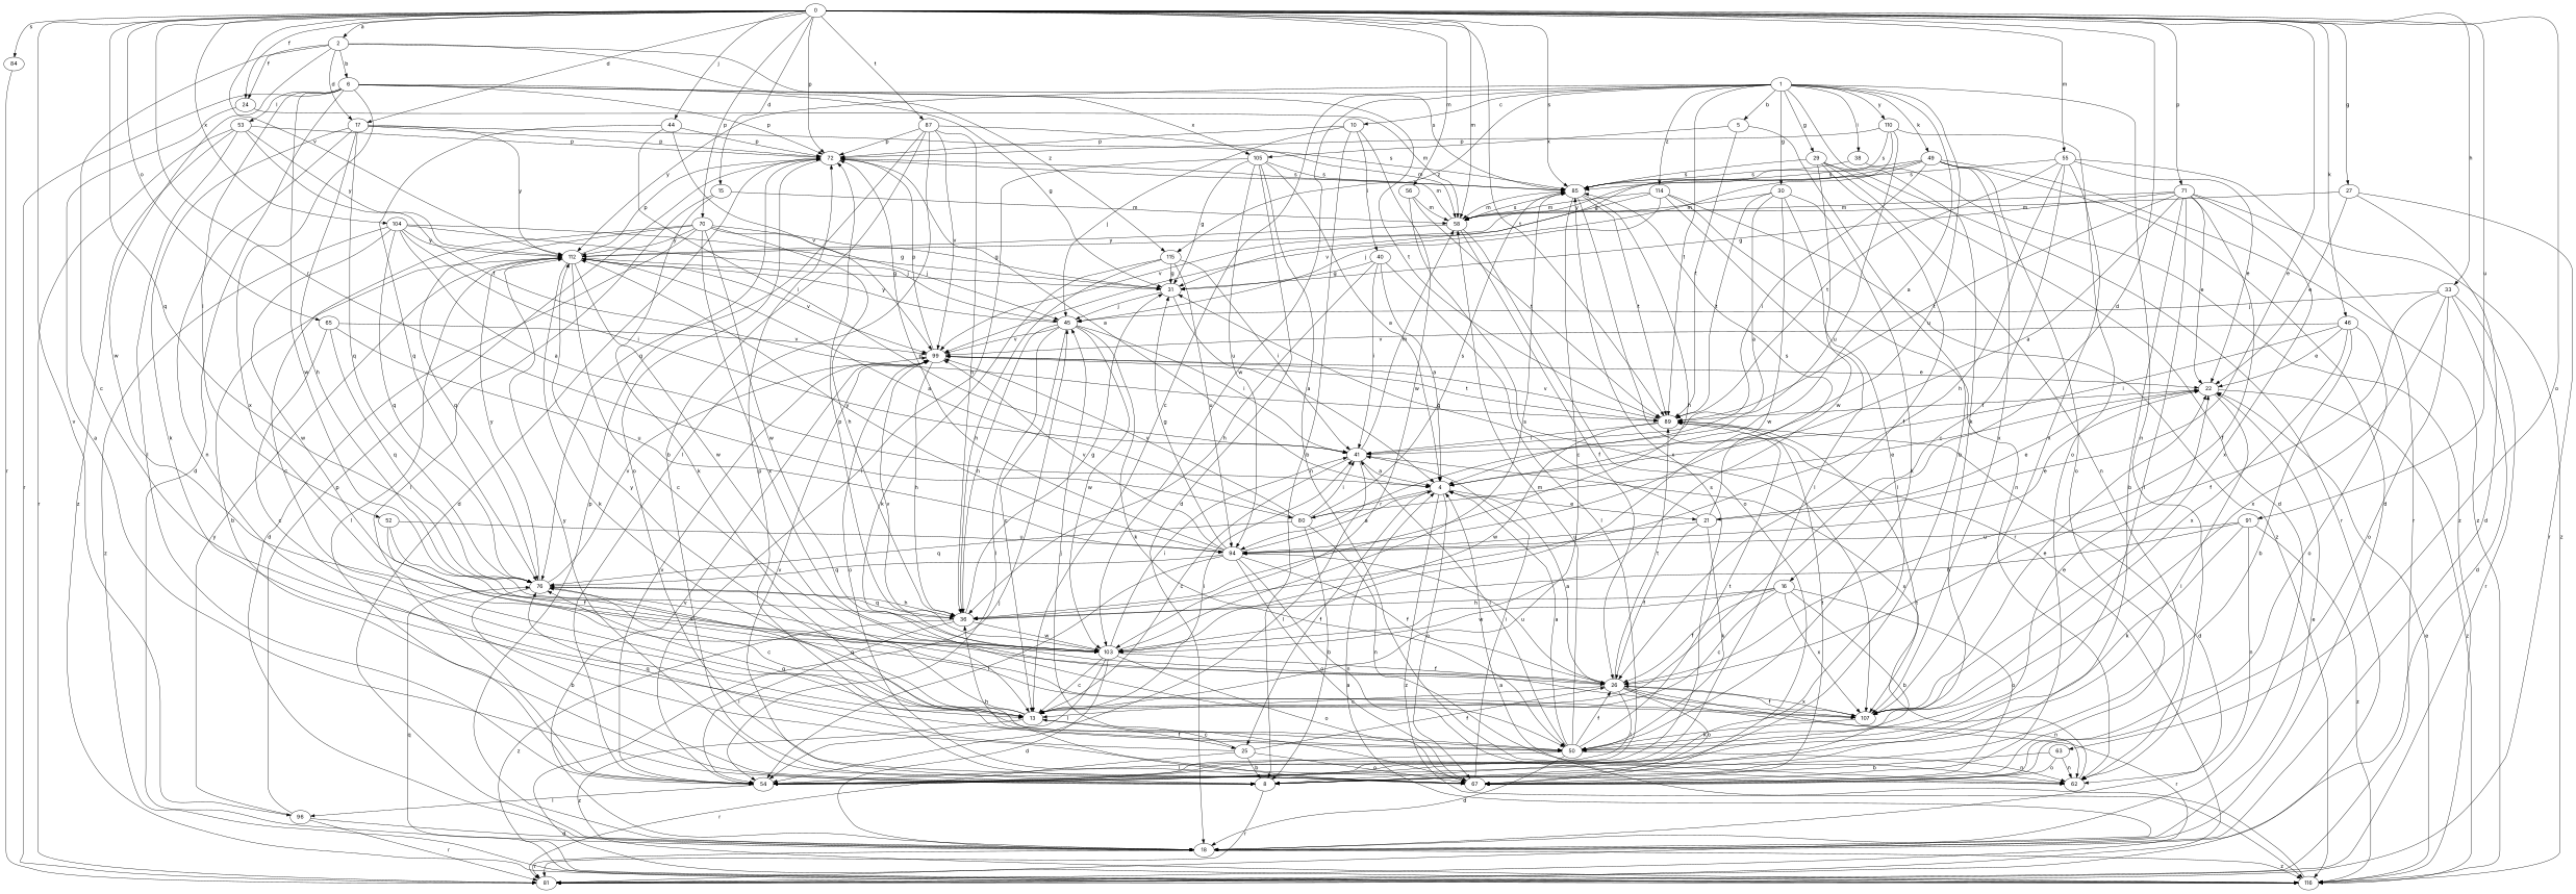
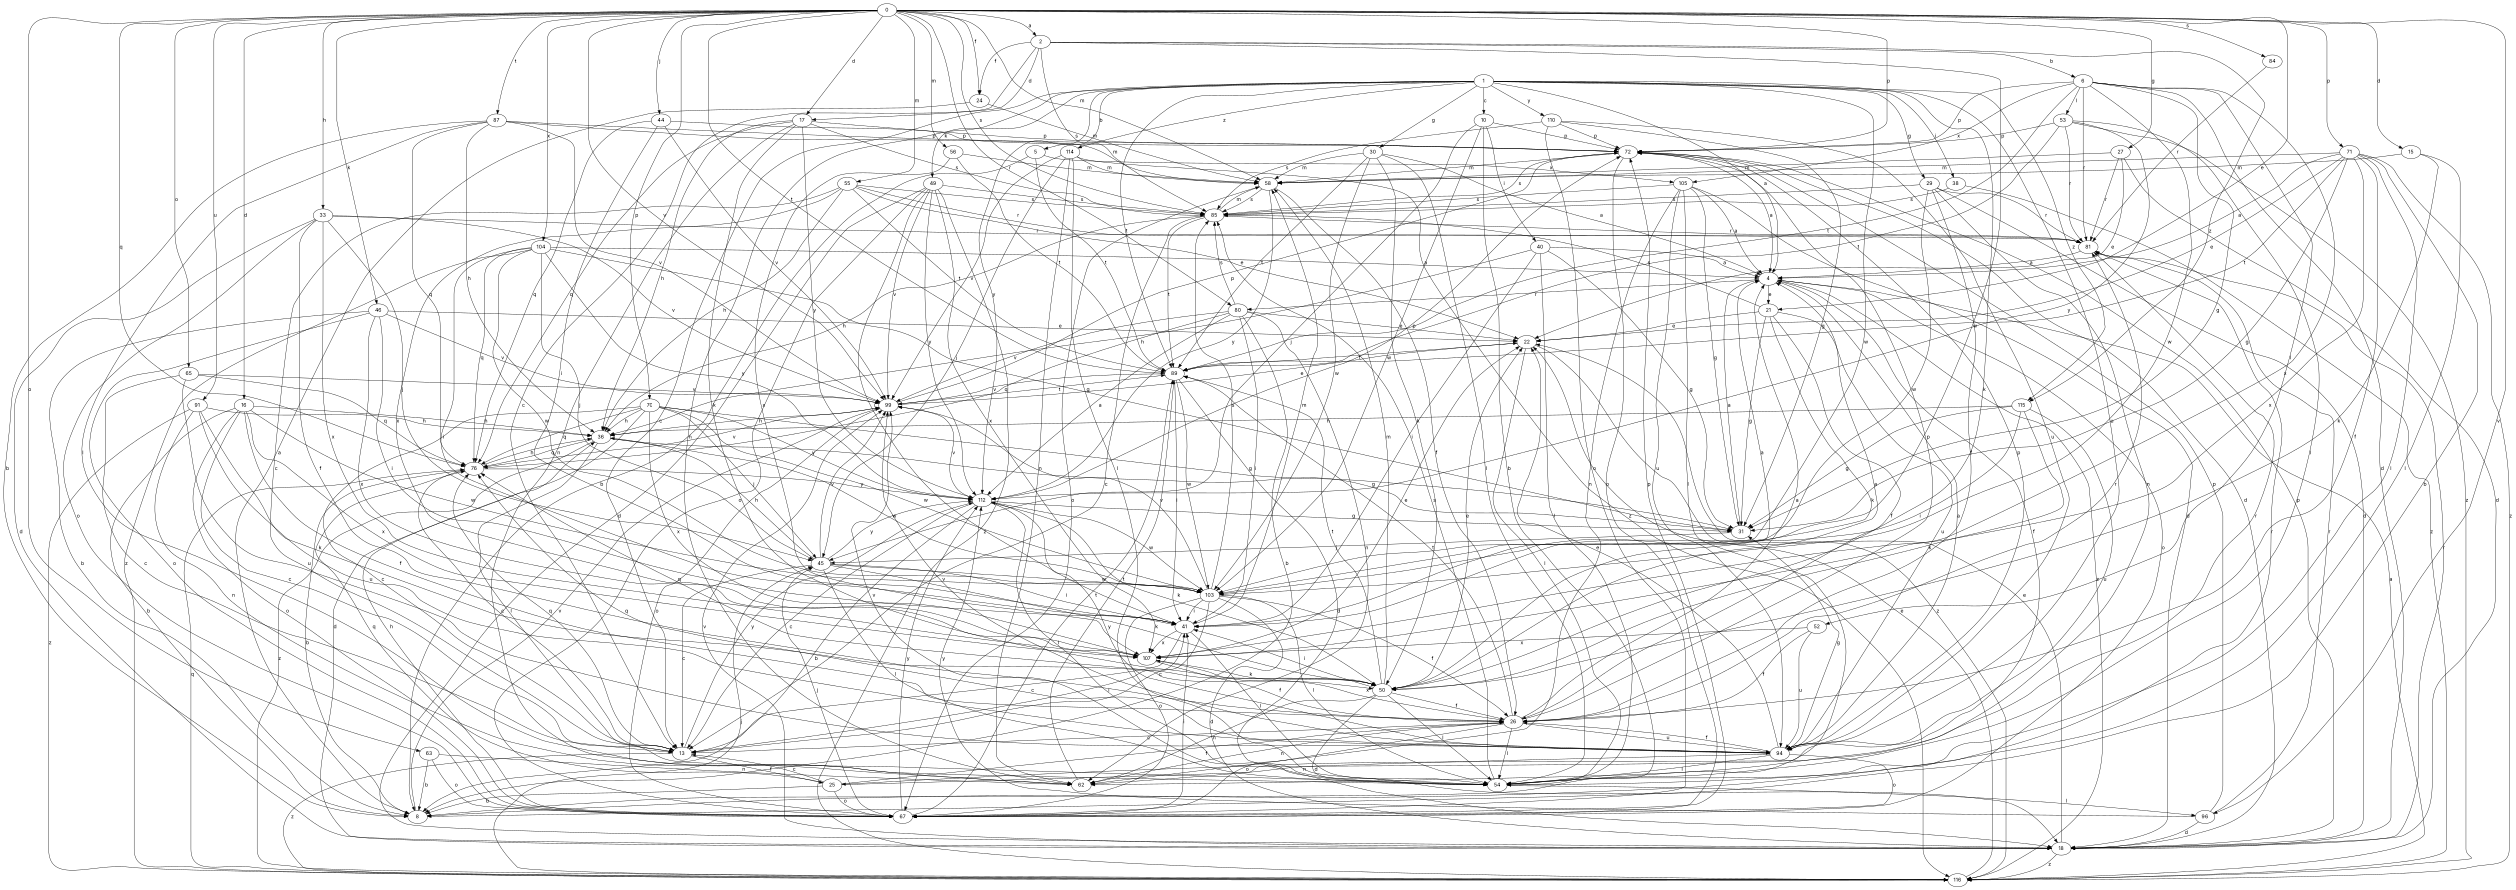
  strict digraph {
    fontname=Inter
    node [fontname=Inter]
    edge [fontname=Inter]
    0
    2
    15
    16
    17
    21
    24
    27
    33
    44
    46
    55
    56
    58
    63
    65
    70
    71
    72
    76
    80
    84
    85
    87
    89
    91
    96
    99
    104
    13
    103
    115
    6
    50
    54
    67
    8
    107
    26
    36
    62
    112
    94
    31
    22
    18
    81
    45
    41
    4
    116
    1
    5
    10
    29
    30
    38
    49
    110
    114
    25
    105
    40
    52
    53
    0 -> 2 [label=a]
    0 -> 15 [label=d]
    0 -> 16 [label=d]
    0 -> 17 [label=d]
    0 -> 21 [label=e]
    0 -> 24 [label=f]
    0 -> 27 [label=g]
    0 -> 33 [label=h]
    0 -> 44 [label=j]
    0 -> 46 [label=k]
    0 -> 55 [label=m]
    0 -> 56 [label=m]
    0 -> 58 [label=m]
    0 -> 63 [label=o]
    0 -> 65 [label=o]
    0 -> 70 [label=p]
    0 -> 71 [label=p]
    0 -> 72 [label=p]
    0 -> 76 [label=q]
    0 -> 80 [label=r]
    0 -> 84 [label=s]
    0 -> 85 [label=s]
    0 -> 87 [label=t]
    0 -> 89 [label=t]
    0 -> 91 [label=u]
    0 -> 96 [label=v]
-   0 -> 112 [label=v]
+   0 -> 99 [label=v]
    0 -> 104 [label=x]
    2 -> 17 [label=d]
    2 -> 24 [label=f]
    2 -> 85 [label=s]
    2 -> 13 [label=c]
    2 -> 103 [label=w]
    2 -> 115 [label=z]
    2 -> 6 [label=b]
    15 -> 58 [label=m]
    15 -> 50 [label=k]
    15 -> 54 [label=l]
    16 -> 13 [label=c]
    16 -> 103 [label=w]
    16 -> 67 [label=o]
    16 -> 8 [label=b]
    16 -> 107 [label=x]
    16 -> 26 [label=f]
    16 -> 36 [label=h]
    17 -> 72 [label=p]
    17 -> 76 [label=q]
    17 -> 85 [label=s]
    17 -> 50 [label=k]
    17 -> 36 [label=h]
    17 -> 62 [label=n]
    17 -> 112 [label=y]
    21 -> 85 [label=s]
    21 -> 50 [label=k]
    21 -> 26 [label=f]
    21 -> 94 [label=u]
    21 -> 31 [label=g]
    21 -> 22 [label=e]
    24 -> 58 [label=m]
    24 -> 8 [label=a]
    27 -> 58 [label=m]
    27 -> 22 [label=e]
    27 -> 18 [label=d]
    27 -> 81 [label=r]
+   33 -> 99 [label=v]
    33 -> 67 [label=o]
    33 -> 107 [label=x]
    33 -> 26 [label=f]
    33 -> 18 [label=d]
    33 -> 81 [label=r]
    33 -> 45 [label=j]
    44 -> 72 [label=p]
    44 -> 76 [label=q]
    44 -> 99 [label=v]
    44 -> 41 [label=i]
    46 -> 99 [label=v]
    46 -> 67 [label=o]
    46 -> 8 [label=b]
    46 -> 107 [label=x]
    46 -> 22 [label=e]
    46 -> 41 [label=i]
    55 -> 85 [label=s]
    55 -> 89 [label=t]
    55 -> 13 [label=c]
    55 -> 107 [label=x]
    55 -> 36 [label=h]
    55 -> 22 [label=e]
    55 -> 81 [label=r]
    56 -> 58 [label=m]
    56 -> 89 [label=t]
    56 -> 107 [label=x]
    58 -> 85 [label=s]
    58 -> 67 [label=o]
    58 -> 26 [label=f]
    58 -> 112 [label=y]
    63 -> 67 [label=o]
    63 -> 8 [label=b]
    63 -> 62 [label=n]
    65 -> 76 [label=q]
    65 -> 99 [label=v]
    65 -> 13 [label=c]
    65 -> 94 [label=u]
    70 -> 76 [label=q]
    70 -> 13 [label=c]
    70 -> 103 [label=w]
    70 -> 107 [label=x]
    70 -> 36 [label=h]
    70 -> 112 [label=y]
    70 -> 31 [label=g]
    70 -> 18 [label=d]
    70 -> 45 [label=j]
    71 -> 58 [label=m]
    71 -> 89 [label=t]
    71 -> 54 [label=l]
    71 -> 8 [label=b]
    71 -> 107 [label=x]
    71 -> 26 [label=f]
    71 -> 31 [label=g]
    71 -> 22 [label=e]
    71 -> 4 [label=a]
    71 -> 116 [label=z]
-   58 -> 72 [label=m]
+   72 -> 58 [label=m]
    72 -> 85 [label=s]
    72 -> 67 [label=o]
    72 -> 18 [label=d]
    72 -> 4 [label=a]
    76 -> 99 [label=v]
    76 -> 13 [label=c]
    76 -> 8 [label=b]
    76 -> 36 [label=h]
    76 -> 112 [label=y]
    80 -> 76 [label=q]
    80 -> 85 [label=s]
    80 -> 99 [label=v]
    80 -> 8 [label=b]
    80 -> 62 [label=n]
    80 -> 112 [label=a]
    80 -> 22 [label=e]
    80 -> 41 [label=i]
    84 -> 81 [label=r]
    85 -> 58 [label=m]
    85 -> 89 [label=t]
    85 -> 13 [label=c]
    85 -> 36 [label=h]
    85 -> 81 [label=r]
    87 -> 58 [label=m]
    87 -> 72 [label=p]
    87 -> 76 [label=q]
    87 -> 99 [label=v]
    87 -> 54 [label=l]
    87 -> 8 [label=b]
    87 -> 36 [label=h]
    89 -> 99 [label=v]
    89 -> 103 [label=w]
    89 -> 18 [label=d]
    89 -> 41 [label=i]
    91 -> 50 [label=k]
    91 -> 36 [label=h]
    91 -> 62 [label=n]
    91 -> 94 [label=u]
    91 -> 116 [label=z]
    96 -> 72 [label=p]
    96 -> 112 [label=y]
    96 -> 18 [label=d]
    96 -> 81 [label=r]
    99 -> 72 [label=p]
    99 -> 89 [label=t]
    99 -> 67 [label=o]
    99 -> 36 [label=h]
    99 -> 22 [label=e]
    104 -> 76 [label=q]
    104 -> 103 [label=w]
    104 -> 112 [label=y]
    104 -> 31 [label=g]
    104 -> 45 [label=j]
    104 -> 41 [label=i]
    104 -> 4 [label=a]
    104 -> 116 [label=z]
    13 -> 76 [label=q]
    13 -> 112 [label=y]
    13 -> 41 [label=i]
    13 -> 116 [label=z]
    13 -> 25 [label=f]
    103 -> 85 [label=s]
    103 -> 99 [label=v]
    103 -> 13 [label=c]
    103 -> 54 [label=l]
    103 -> 67 [label=o]
    103 -> 26 [label=f]
    103 -> 18 [label=d]
    103 -> 41 [label=i]
    115 -> 50 [label=k]
    115 -> 36 [label=h]
    115 -> 94 [label=u]
    115 -> 31 [label=g]
    115 -> 41 [label=i]
    6 -> 72 [label=p]
    6 -> 89 [label=t]
    6 -> 103 [label=w]
    6 -> 107 [label=x]
    6 -> 31 [label=g]
    6 -> 18 [label=d]
    6 -> 81 [label=r]
    6 -> 105 [label=x]
    6 -> 52 [label=l]
    6 -> 53 [label=l]
    50 -> 58 [label=m]
    50 -> 76 [label=q]
    50 -> 89 [label=t]
    50 -> 54 [label=l]
    50 -> 26 [label=f]
    50 -> 62 [label=n]
    50 -> 22 [label=e]
    50 -> 18 [label=d]
    50 -> 41 [label=i]
    50 -> 4 [label=a]
    54 -> 85 [label=s]
    54 -> 96 [label=l]
    54 -> 99 [label=v]
    67 -> 72 [label=p]
    67 -> 89 [label=t]
    67 -> 36 [label=h]
    67 -> 112 [label=y]
    67 -> 45 [label=j]
    67 -> 41 [label=i]
    8 -> 99 [label=v]
    8 -> 81 [label=r]
    107 -> 50 [label=k]
    107 -> 26 [label=f]
    107 -> 22 [label=e]
    26 -> 72 [label=p]
    26 -> 89 [label=t]
    26 -> 13 [label=c]
    26 -> 54 [label=l]
    26 -> 67 [label=o]
    26 -> 107 [label=x]
    26 -> 62 [label=n]
    26 -> 94 [label=u]
    26 -> 81 [label=r]
    26 -> 4 [label=a]
    36 -> 76 [label=q]
    36 -> 103 [label=w]
    36 -> 54 [label=l]
    36 -> 31 [label=g]
    36 -> 116 [label=z]
    62 -> 89 [label=t]
    112 -> 72 [label=p]
    112 -> 99 [label=v]
    112 -> 13 [label=c]
    112 -> 103 [label=w]
    112 -> 50 [label=k]
    112 -> 54 [label=l]
    112 -> 8 [label=b]
    112 -> 31 [label=g]
    94 -> 72 [label=p]
    94 -> 76 [label=q]
    94 -> 99 [label=v]
    94 -> 54 [label=l]
    94 -> 67 [label=o]
    94 -> 26 [label=f]
    94 -> 62 [label=n]
    94 -> 112 [label=y]
    94 -> 31 [label=g]
    94 -> 22 [label=e]
    94 -> 4 [label=a]
    31 -> 45 [label=j]
    31 -> 4 [label=a]
    22 -> 89 [label=t]
    22 -> 54 [label=l]
    22 -> 116 [label=z]
    18 -> 72 [label=p]
    18 -> 99 [label=v]
    18 -> 22 [label=e]
    18 -> 81 [label=r]
    18 -> 116 [label=z]
    81 -> 4 [label=a]
    45 -> 99 [label=v]
    45 -> 13 [label=c]
    45 -> 103 [label=w]
    45 -> 50 [label=k]
    45 -> 54 [label=l]
    45 -> 36 [label=h]
    45 -> 112 [label=y]
    45 -> 41 [label=i]
    41 -> 58 [label=m]
    41 -> 13 [label=c]
    41 -> 54 [label=l]
    41 -> 107 [label=x]
    41 -> 4 [label=a]
    4 -> 21 [label=e]
    4 -> 80 [label=r]
    4 -> 67 [label=o]
    4 -> 116 [label=z]
    4 -> 25 [label=f]
    116 -> 76 [label=q]
    116 -> 22 [label=e]
    116 -> 45 [label=j]
    116 -> 4 [label=a]
    1 -> 89 [label=t]
    1 -> 13 [label=c]
    1 -> 103 [label=w]
    1 -> 115 [label=z]
    1 -> 50 [label=k]
    1 -> 62 [label=n]
    1 -> 112 [label=y]
    1 -> 94 [label=u]
    1 -> 4 [label=a]
    1 -> 5 [label=b]
    1 -> 10 [label=c]
    1 -> 29 [label=g]
    1 -> 30 [label=g]
    1 -> 38 [label=i]
    1 -> 49 [label=k]
    1 -> 110 [label=y]
    1 -> 114 [label=z]
    5 -> 89 [label=t]
    5 -> 8 [label=b]
    5 -> 105 [label=x]
    10 -> 72 [label=p]
    10 -> 103 [label=w]
    10 -> 8 [label=b]
    10 -> 45 [label=j]
    10 -> 40 [label=i]
    29 -> 85 [label=s]
    29 -> 103 [label=w]
    29 -> 26 [label=f]
    29 -> 62 [label=n]
    29 -> 18 [label=d]
    29 -> 81 [label=r]
    30 -> 58 [label=m]
    30 -> 89 [label=t]
    30 -> 103 [label=w]
    30 -> 50 [label=k]
    30 -> 54 [label=l]
    30 -> 4 [label=a]
    38 -> 85 [label=s]
    38 -> 116 [label=z]
    49 -> 85 [label=s]
    49 -> 99 [label=v]
    49 -> 67 [label=o]
    49 -> 107 [label=x]
    49 -> 112 [label=y]
    49 -> 18 [label=d]
    49 -> 41 [label=i]
    49 -> 116 [label=z]
    110 -> 72 [label=p]
    110 -> 85 [label=s]
    110 -> 67 [label=o]
    110 -> 94 [label=u]
    110 -> 31 [label=g]
    114 -> 58 [label=m]
    114 -> 99 [label=v]
    114 -> 54 [label=l]
    114 -> 62 [label=n]
    114 -> 45 [label=j]
    114 -> 116 [label=z]
    25 -> 76 [label=q]
    25 -> 13 [label=c]
    25 -> 67 [label=o]
    25 -> 8 [label=b]
    25 -> 26 [label=f]
    25 -> 81 [label=r]
    105 -> 85 [label=s]
    105 -> 54 [label=l]
    105 -> 62 [label=n]
    105 -> 94 [label=u]
    105 -> 31 [label=g]
    105 -> 18 [label=d]
    105 -> 4 [label=a]
    40 -> 54 [label=l]
    40 -> 36 [label=h]
    40 -> 31 [label=g]
    40 -> 41 [label=i]
    40 -> 4 [label=a]
    52 -> 107 [label=x]
    52 -> 26 [label=f]
    52 -> 94 [label=u]
    53 -> 72 [label=p]
    53 -> 89 [label=t]
    53 -> 54 [label=l]
    53 -> 112 [label=y]
    53 -> 81 [label=r]
    53 -> 116 [label=z]
  }
